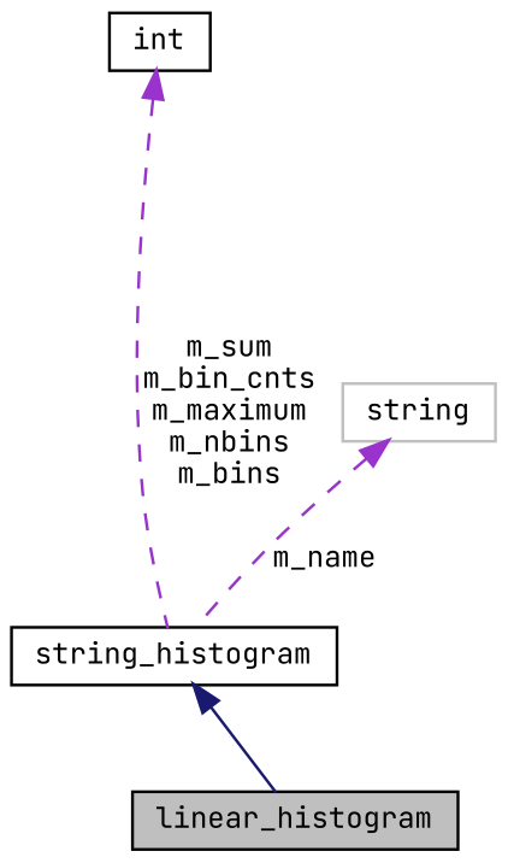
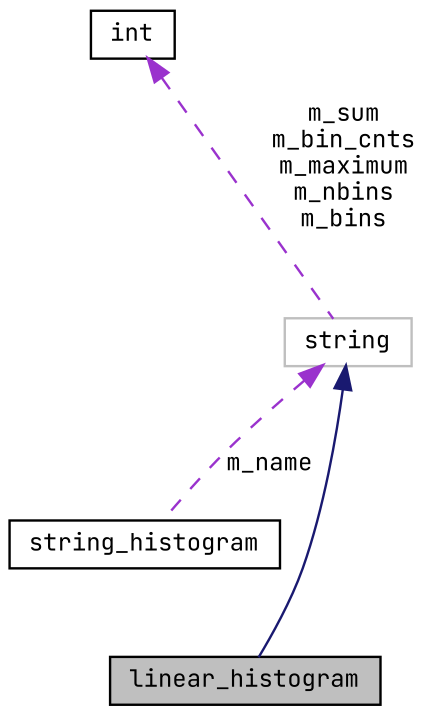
  digraph {
    fontname="JetBrains Mono"
    node [color=black fontname="JetBrains Mono" fontsize=10 shape=record]
    edge [color=darkorchid3 dir=back fontname="JetBrains Mono" fontsize=10 labelfontname=FreeSans labelfontsize=10 style=dashed]
    n1 [fillcolor=grey75 fontcolor=black height=0.2 label=linear_histogram style=filled width=0.4]
    n2 [height=0.2 label=string_histogram width=0.4]
    n3 [height=0.2 label=int width=0.4]
    n4 [color=grey75 height=0.2 label=string width=0.4]
-   n2 -> n1 [color=midnightblue style=solid]
-   n3 -> n2 [label="m_sum\nm_bin_cnts\nm_maximum\nm_nbins\nm_bins"]
+   n4 -> n1 [color=midnightblue style=solid]
+   n3 -> n4 [label="m_sum\nm_bin_cnts\nm_maximum\nm_nbins\nm_bins"]
    n4 -> n2 [label=m_name]
  }
